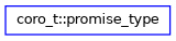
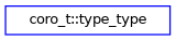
  digraph {
    rankdir=LR
-   n1 [color=blue fillcolor=white fontname=Helvetica fontsize=10 height=0.2 label="coro_t::promise_type" shape=record style=filled width=0.4]
+   n1 [color=blue fillcolor=white fontname=Helvetica fontsize=10 height=0.2 label="coro_t::type_type" shape=record style=filled width=0.4]
  }
